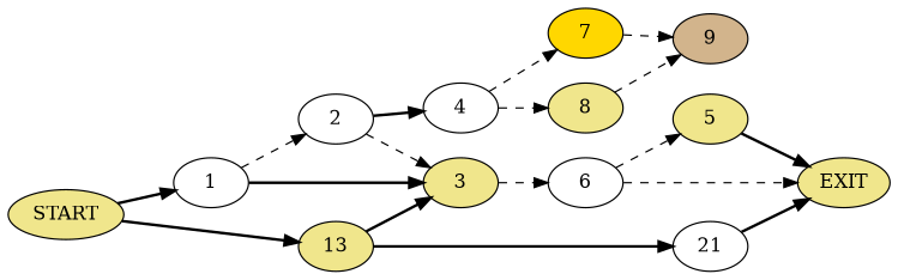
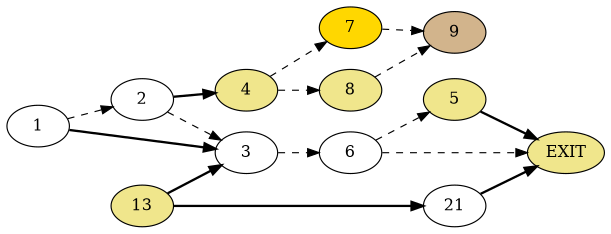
  digraph {
    rankdir=LR
    node [fillcolor=white style=filled]
    edge [style=dashed]
-   n1 [fillcolor=khaki label=START]
    1
    n3 [fillcolor=khaki label=13]
    2
-   3 [fillcolor=khaki]
+   3
    n6 [label=21]
    n7 [fillcolor=khaki label=EXIT]
-   4
+   4 [fillcolor=khaki]
    6
    7 [fillcolor=gold]
    8 [fillcolor=khaki]
    5 [fillcolor=khaki]
    9 [fillcolor=tan]
-   n1 -> 1 [style=bold]
-   n1 -> n3 [style=bold]
    1 -> 2
    1 -> 3 [style=bold]
    n3 -> 3 [style=bold]
    n3 -> n6 [style=bold]
    2 -> 3
    2 -> 4 [style=bold]
    3 -> 6
    n6 -> n7 [style=bold]
    4 -> 7
    4 -> 8
    6 -> n7
    6 -> 5
    7 -> 9
    8 -> 9
    5 -> n7 [style=bold]
  }
